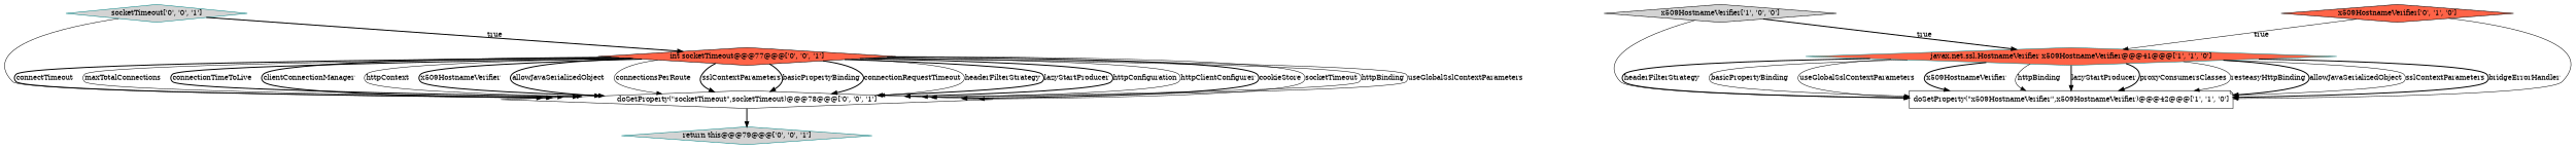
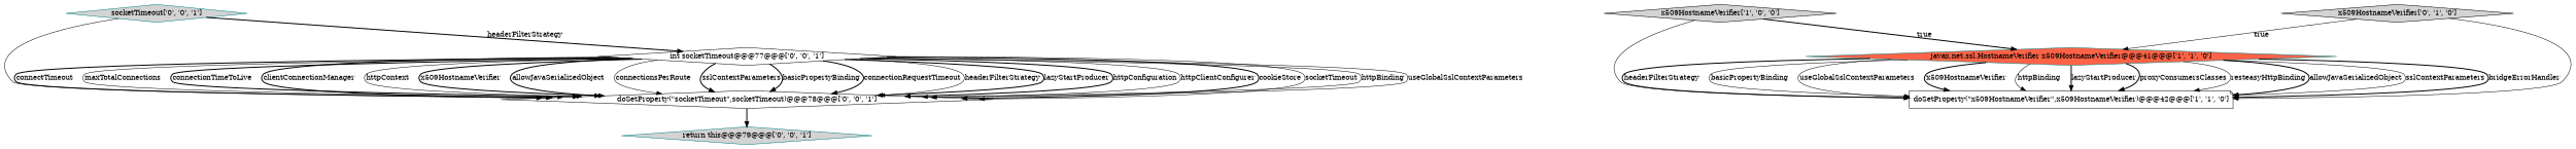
  digraph {
    node [color=black fillcolor=lightgray shape=diamond style=filled]
    edge [style=bold]
    n1 [color=teal label="return this@@@79@@@['0', '0', '1']"]
    n2 [fillcolor=white label="doSetProperty(\"x509HostnameVerifier\",x509HostnameVerifier)@@@42@@@['1', '1', '0']" shape=note]
    n3 [color=teal label="socketTimeout['0', '0', '1']"]
    n4 [fillcolor=white label="doSetProperty(\"socketTimeout\",socketTimeout)@@@78@@@['0', '0', '1']"]
-   n5 [fillcolor=tomato label="int socketTimeout@@@77@@@['0', '0', '1']"]
+   n5 [fillcolor=white label="int socketTimeout@@@77@@@['0', '0', '1']"]
    n6 [label="x509HostnameVerifier['1', '0', '0']"]
    n7 [color=teal fillcolor=tomato label="javax.net.ssl.HostnameVerifier x509HostnameVerifier@@@41@@@['1', '1', '0']"]
-   n8 [fillcolor=tomato label="x509HostnameVerifier['0', '1', '0']"]
+   n8 [label="x509HostnameVerifier['0', '1', '0']"]
    n3 -> n4 [style=solid]
-   n3 -> n5 [label=true]
+   n3 -> n5 [label=headerFilterStrategy]
    n4 -> n1
    n5 -> n4 [label=connectTimeout]
    n5 -> n4 [label=maxTotalConnections style=solid]
    n5 -> n4 [label=connectionTimeToLive]
    n5 -> n4 [label=clientConnectionManager]
    n5 -> n4 [label=httpContext style=solid]
    n5 -> n4 [label=x509HostnameVerifier]
    n5 -> n4 [label=allowJavaSerializedObject]
    n5 -> n4 [label=connectionsPerRoute style=solid]
    n5 -> n4 [label=sslContextParameters]
    n5 -> n4 [label=basicPropertyBinding]
    n5 -> n4 [label=connectionRequestTimeout]
    n5 -> n4 [label=headerFilterStrategy style=solid]
    n5 -> n4 [label=lazyStartProducer]
    n5 -> n4 [label=httpConfiguration]
    n5 -> n4 [label=httpClientConfigurer style=solid]
    n5 -> n4 [label=cookieStore]
    n5 -> n4 [label=socketTimeout style=solid]
    n5 -> n4 [label=httpBinding style=solid]
    n5 -> n4 [label=useGlobalSslContextParameters style=solid]
    n6 -> n2 [style=solid]
    n6 -> n7 [label=true]
    n7 -> n2 [label=headerFilterStrategy]
    n7 -> n2 [label=basicPropertyBinding style=solid]
    n7 -> n2 [label=useGlobalSslContextParameters style=solid]
    n7 -> n2 [label=x509HostnameVerifier]
    n7 -> n2 [label=httpBinding style=solid]
    n7 -> n2 [label=lazyStartProducer]
    n7 -> n2 [label=proxyConsumersClasses]
    n7 -> n2 [label=resteasyHttpBinding style=solid]
    n7 -> n2 [label=allowJavaSerializedObject]
    n7 -> n2 [label=sslContextParameters style=solid]
    n7 -> n2 [label=bridgeErrorHandler]
    n8 -> n2 [style=solid]
    n8 -> n7 [label=true style=solid]
  }
